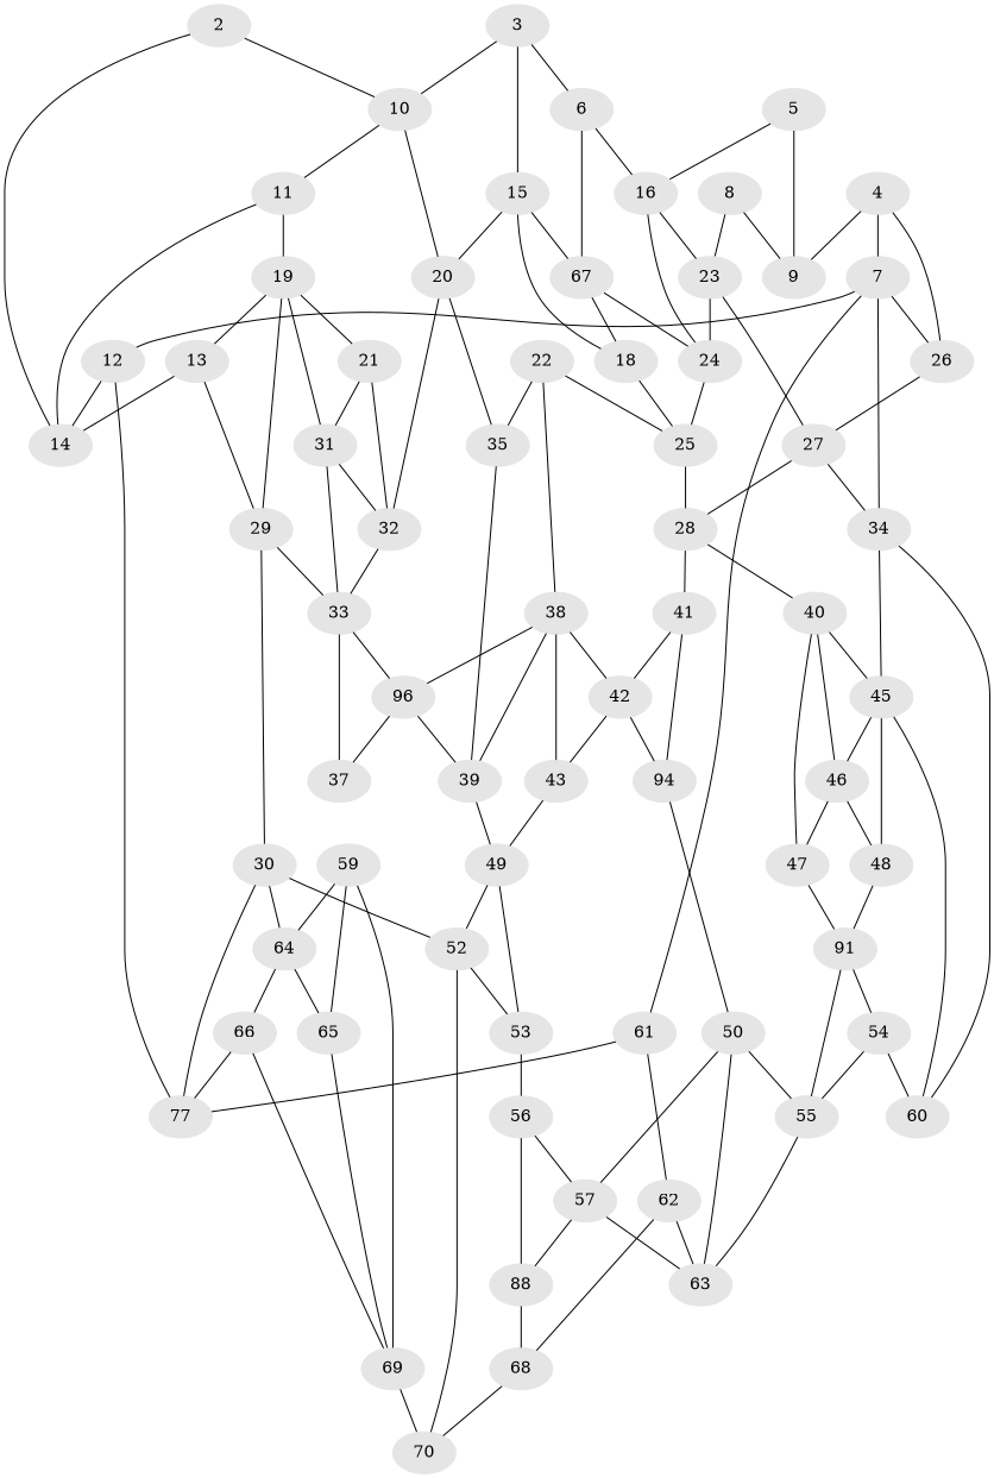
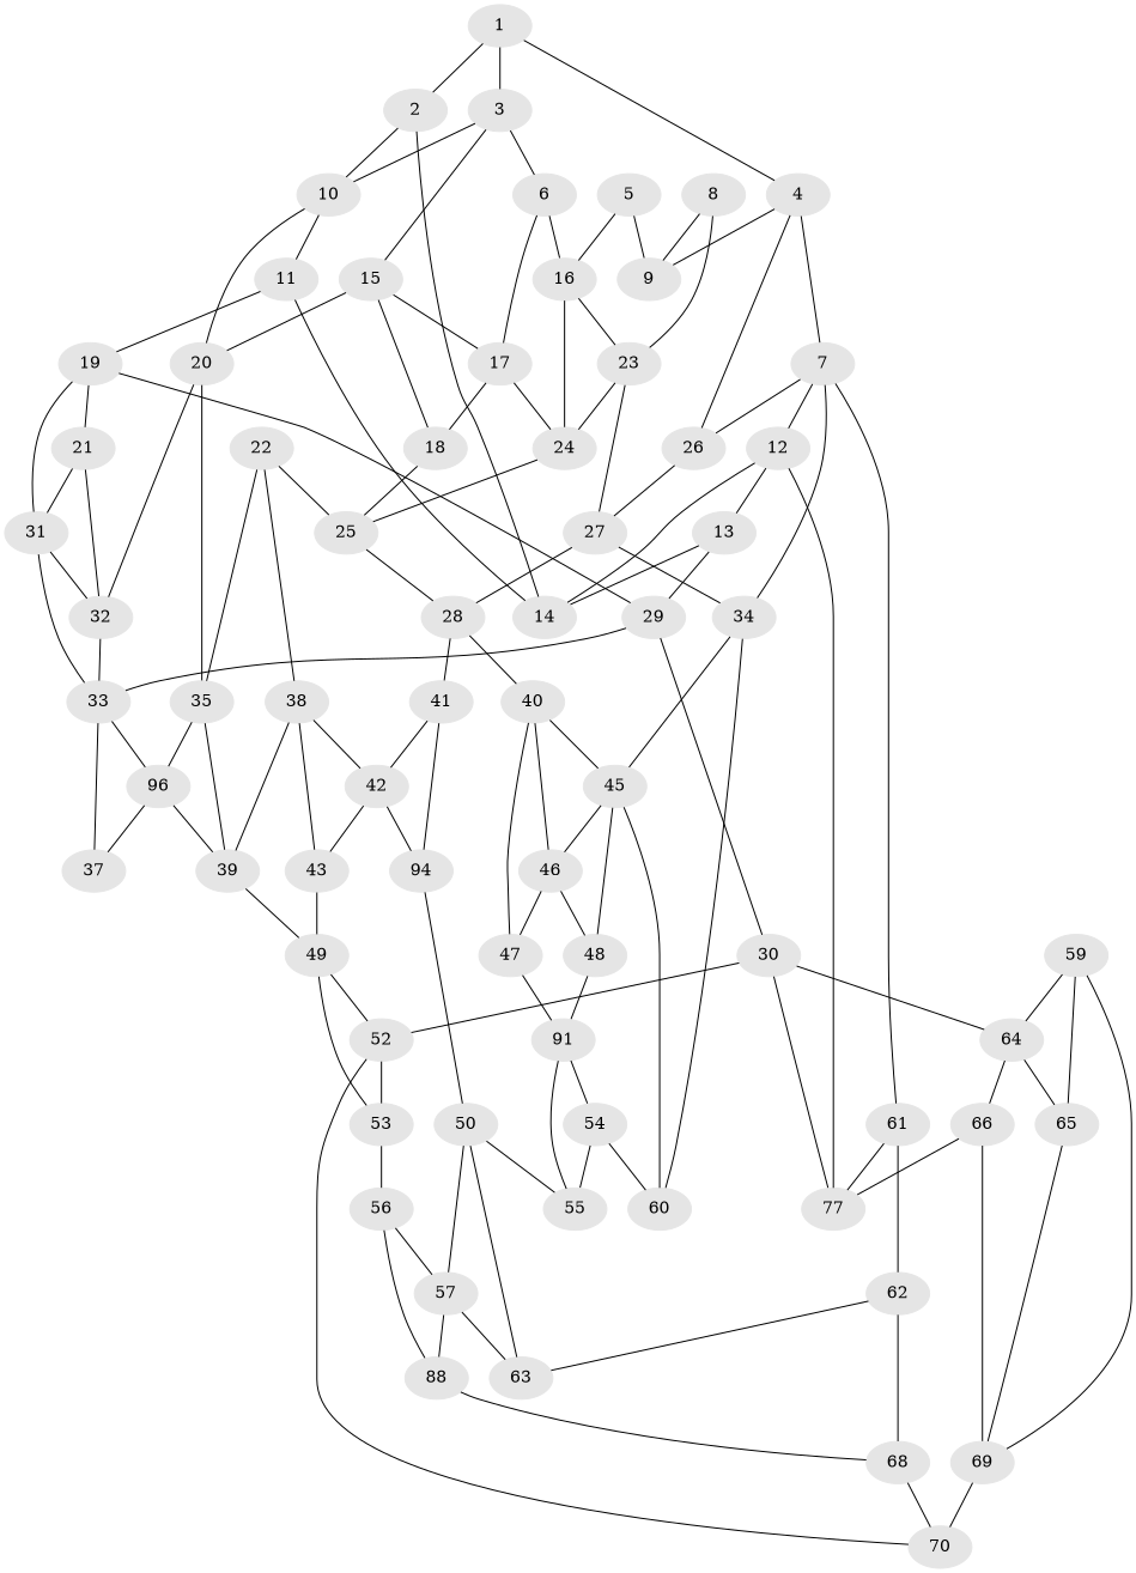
  graph {
    fontname="DejaVu Serif"
    node [color=gray90 fontname="DejaVu Serif" style=filled]
    edge [fontname="DejaVu Serif" weight=1.0]
+   1
    2
    3
    4
    10
    14
    6
    15
    7
    9
    26
    11
    20
    16
-   17 [label=67]
+   17
    18
    12
    34
    61
    27
    5
    23
    24
    13
    n25 [label=77]
    45
    60
    62
    8
    19
    32
    35
    29
    21
    31
    30
    33
    25
    28
    n40 [label=96]
    39
    22
    38
    42
    43
    40
    41
    46
    47
    n50 [label=94]
    52
    64
    37
    53
    70
    65
    66
    48
    49
    n60 [label=91]
    50
    55
    57
    63
    54
    56
    n67 [label=88]
    68
    59
    69
+   1 -- 2
+   1 -- 3
+   1 -- 4
    2 -- 10
    2 -- 14
    3 -- 10
    3 -- 6
    3 -- 15
    4 -- 7
    4 -- 9
    4 -- 26
    10 -- 11
    10 -- 20
    6 -- 16
    6 -- 17
    15 -- 20
    15 -- 17
    15 -- 18
    7 -- 26
    7 -- 12
    7 -- 34
    7 -- 61
    26 -- 27
    11 -- 14
    11 -- 19
    20 -- 32
    20 -- 35
    16 -- 23
    16 -- 24
    17 -- 18
    17 -- 24
    18 -- 25
    12 -- 14
-   19 -- 13
+   12 -- 13
    12 -- n25 [weight=2.0]
    34 -- 45
    34 -- 60
    61 -- n25
    61 -- 62
    27 -- 34
    27 -- 28
    5 -- 9 [weight=2.0]
    5 -- 16
    23 -- 27
    23 -- 24
    24 -- 25
    13 -- 14
    13 -- 29
    45 -- 60
    45 -- 46
    45 -- 48
    62 -- 63
    62 -- 68
    8 -- 9
    8 -- 23
    19 -- 29
    19 -- 21
    19 -- 31
    32 -- 33
-   38 -- n40
+   35 -- n40
    35 -- 39
    29 -- 30
    29 -- 33
    21 -- 32
    21 -- 31
    31 -- 32
    31 -- 33
    30 -- n25
    30 -- 52
    30 -- 64
    33 -- n40
    33 -- 37 [weight=2.0]
    25 -- 28
    28 -- 40
    28 -- 41
    n40 -- 39
    n40 -- 37
    39 -- 49
    22 -- 35
    22 -- 25
    22 -- 38
    38 -- 39
    38 -- 42
    38 -- 43
    42 -- 43
    42 -- n50
    43 -- 49
    40 -- 45
    40 -- 46
    40 -- 47
    41 -- 42
    41 -- n50
    46 -- 47
    46 -- 48
    47 -- n60
    n50 -- 50
    52 -- 53
    52 -- 70
    64 -- 65 [weight=2.0]
    64 -- 66
    53 -- 56 [weight=2.0]
    65 -- 69
    66 -- n25
    66 -- 69
    48 -- n60
    49 -- 52
    49 -- 53
    n60 -- 55
    n60 -- 54
    50 -- 55
    50 -- 57
    50 -- 63
-   55 -- 63
    57 -- 63
    57 -- n67
    54 -- 60 [weight=2.0]
    54 -- 55
    56 -- 57
    56 -- n67
    n67 -- 68
    68 -- 70 [weight=2.0]
    59 -- 64
    59 -- 65
    59 -- 69
    69 -- 70 [weight=3.0]
  }
